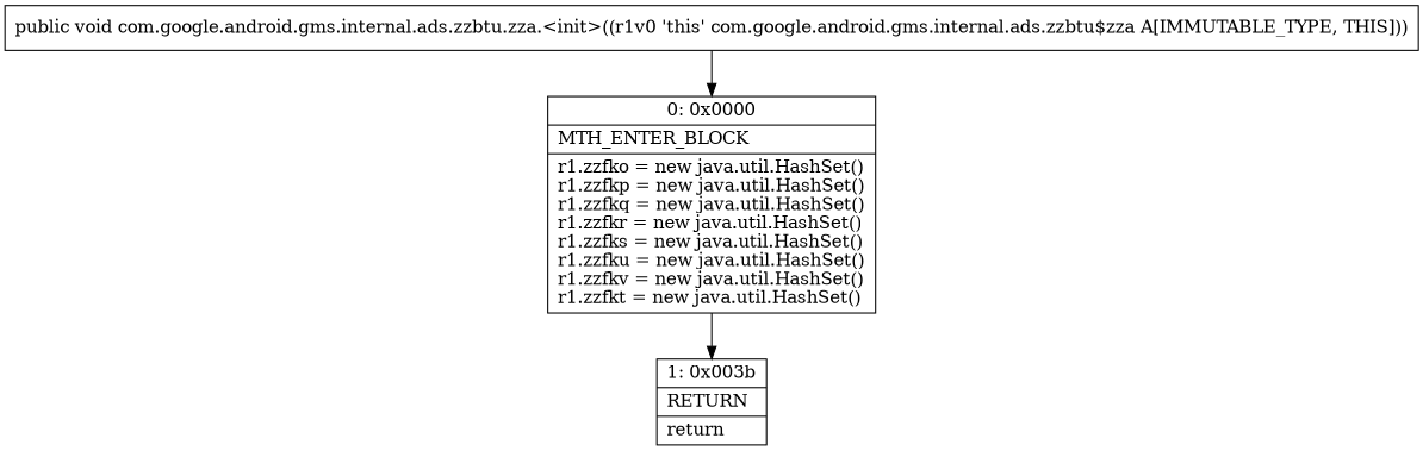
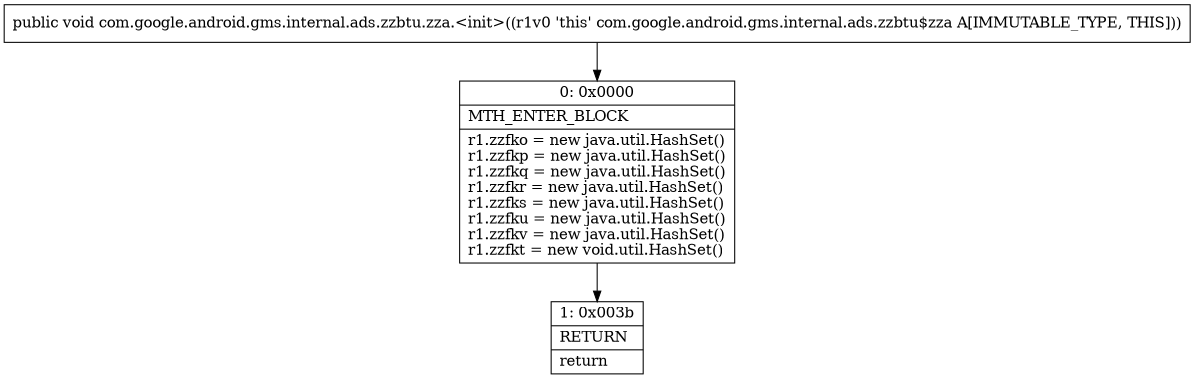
  digraph {
    node [shape=record]
-   n1 [label="{0\:\ 0x0000|MTH_ENTER_BLOCK\l|r1.zzfko = new java.util.HashSet()\lr1.zzfkp = new java.util.HashSet()\lr1.zzfkq = new java.util.HashSet()\lr1.zzfkr = new java.util.HashSet()\lr1.zzfks = new java.util.HashSet()\lr1.zzfku = new java.util.HashSet()\lr1.zzfkv = new java.util.HashSet()\lr1.zzfkt = new java.util.HashSet()\l}"]
+   n1 [label="{0\:\ 0x0000|MTH_ENTER_BLOCK\l|r1.zzfko = new java.util.HashSet()\lr1.zzfkp = new java.util.HashSet()\lr1.zzfkq = new java.util.HashSet()\lr1.zzfkr = new java.util.HashSet()\lr1.zzfks = new java.util.HashSet()\lr1.zzfku = new java.util.HashSet()\lr1.zzfkv = new java.util.HashSet()\lr1.zzfkt = new void.util.HashSet()\l}"]
    n2 [label="{1\:\ 0x003b|RETURN\l|return\l}"]
    n3 [label="{public void com.google.android.gms.internal.ads.zzbtu.zza.\<init\>((r1v0 'this' com.google.android.gms.internal.ads.zzbtu$zza A[IMMUTABLE_TYPE, THIS])) }"]
    n1 -> n2
    n3 -> n1
  }
